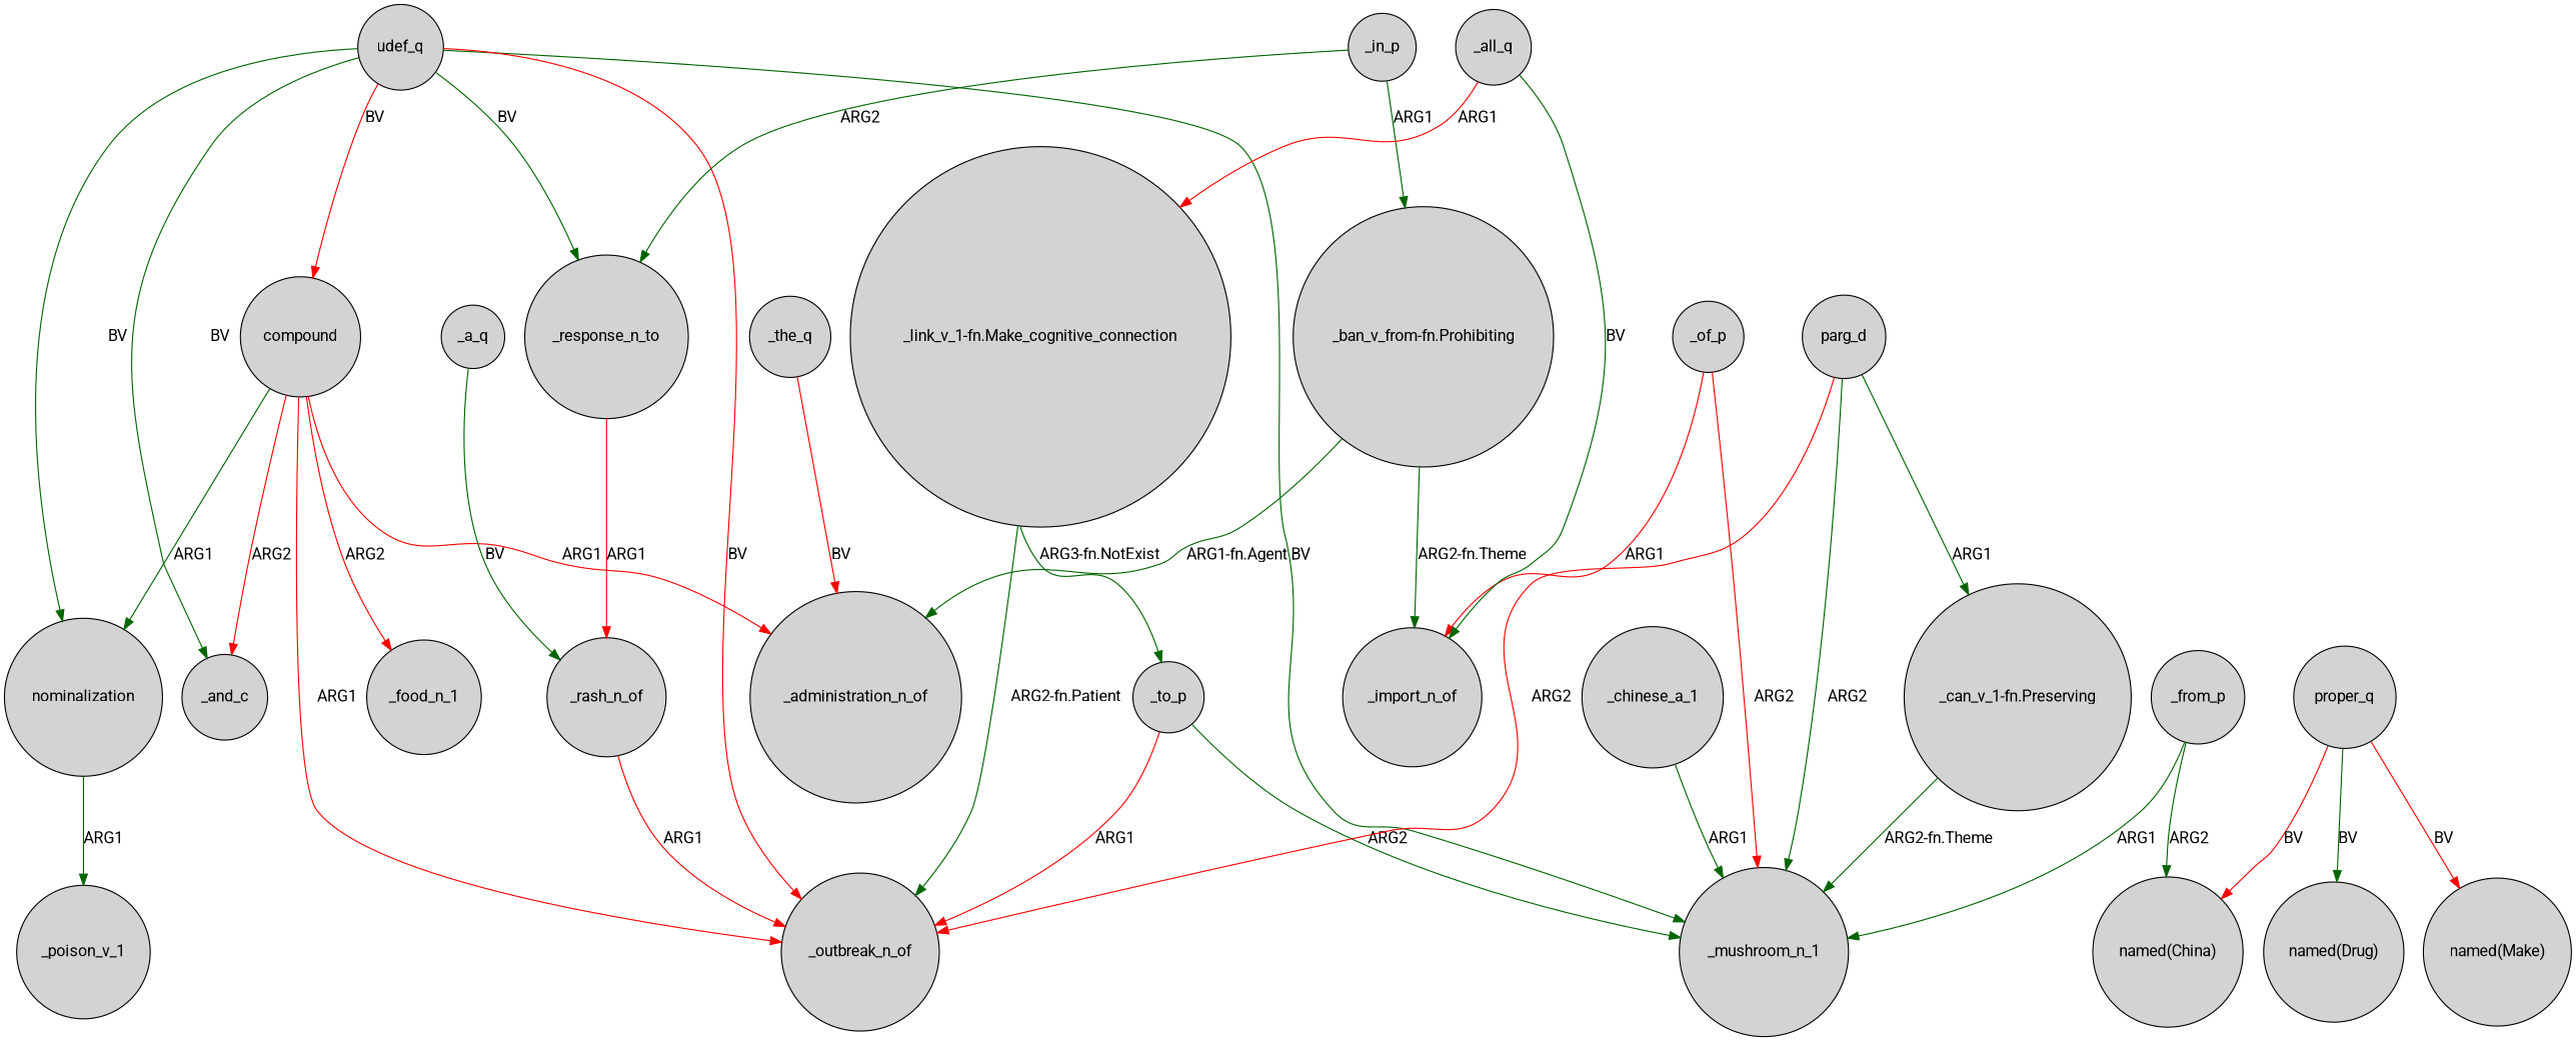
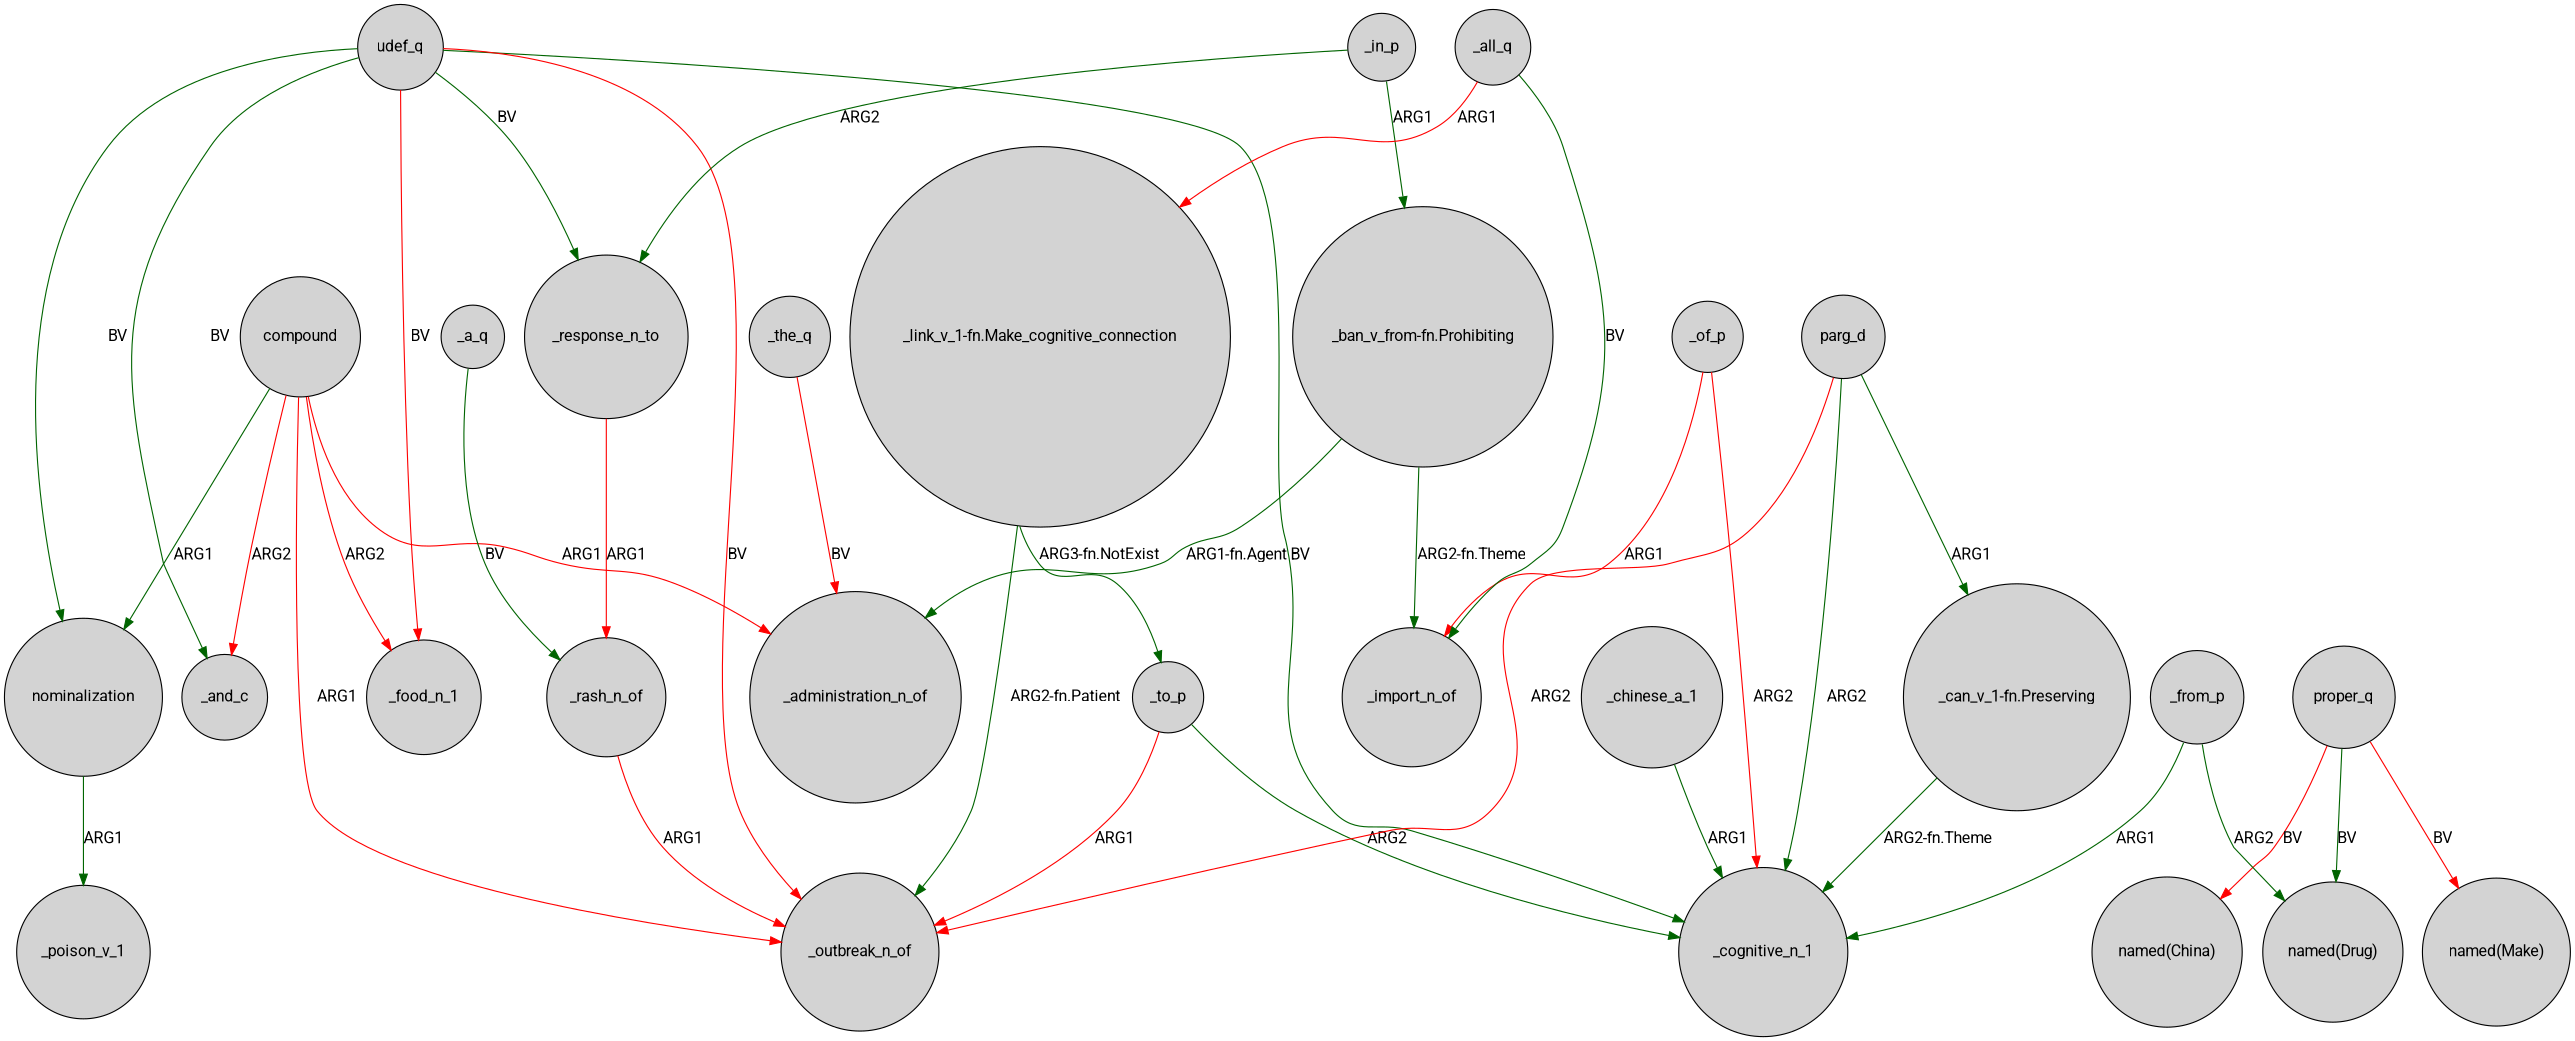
  digraph {
    fontname=Roboto
    node [fontname=Roboto shape=circle style=filled]
    edge [color=darkgreen fontname=Roboto]
    _to_p
-   _mushroom_n_1
+   _mushroom_n_1 [label=_cognitive_n_1]
    _outbreak_n_of
    compound
    _food_n_1
    _administration_n_of
    _and_c
    nominalization
    _poison_v_1
    udef_q
    _response_n_to
    _rash_n_of
    _chinese_a_1
    proper_q
    "named(Drug)"
    "named(China)"
    n17 [label="named(Make)"]
    _from_p
    "_link_v_1-fn.Make_cognitive_connection"
    parg_d
    "_can_v_1-fn.Preserving"
    _in_p
    "_ban_v_from-fn.Prohibiting"
    _import_n_of
    _of_p
    _a_q
    _the_q
    _all_q
    _to_p -> _mushroom_n_1 [label=ARG2]
    _to_p -> _outbreak_n_of [color=red label=ARG1]
    compound -> _outbreak_n_of [color=red label=ARG1]
    compound -> _food_n_1 [color=red label=ARG2]
    compound -> _administration_n_of [color=red label=ARG1]
    compound -> _and_c [color=red label=ARG2]
    compound -> nominalization [label=ARG1]
    nominalization -> _poison_v_1 [label=ARG1]
    udef_q -> _mushroom_n_1 [label=BV]
    udef_q -> _outbreak_n_of [color=red label=BV]
-   udef_q -> compound [color=red label=BV]
+   udef_q -> _food_n_1 [color=red label=BV]
    udef_q -> _and_c [label=BV]
    udef_q -> nominalization [label=BV]
    udef_q -> _response_n_to [label=BV]
    _response_n_to -> _rash_n_of [color=red label=ARG1]
    _rash_n_of -> _outbreak_n_of [color=red label=ARG1]
    _chinese_a_1 -> _mushroom_n_1 [label=ARG1]
    proper_q -> "named(Drug)" [label=BV]
    proper_q -> "named(China)" [color=red label=BV]
    proper_q -> n17 [color=red label=BV]
    _from_p -> _mushroom_n_1 [label=ARG1]
-   _from_p -> "named(China)" [label=ARG2]
+   _from_p -> "named(Drug)" [label=ARG2]
    "_link_v_1-fn.Make_cognitive_connection" -> _to_p [label="ARG3-fn.NotExist"]
    "_link_v_1-fn.Make_cognitive_connection" -> _outbreak_n_of [label="ARG2-fn.Patient"]
    parg_d -> _mushroom_n_1 [label=ARG2]
    parg_d -> _outbreak_n_of [color=red label=ARG2]
    parg_d -> "_can_v_1-fn.Preserving" [label=ARG1]
    "_can_v_1-fn.Preserving" -> _mushroom_n_1 [label="ARG2-fn.Theme"]
    _in_p -> _response_n_to [label=ARG2]
    _in_p -> "_ban_v_from-fn.Prohibiting" [label=ARG1]
    "_ban_v_from-fn.Prohibiting" -> _administration_n_of [label="ARG1-fn.Agent"]
    "_ban_v_from-fn.Prohibiting" -> _import_n_of [label="ARG2-fn.Theme"]
    _of_p -> _mushroom_n_1 [color=red label=ARG2]
    _of_p -> _import_n_of [color=red label=ARG1]
    _a_q -> _rash_n_of [label=BV]
    _the_q -> _administration_n_of [color=red label=BV]
    _all_q -> "_link_v_1-fn.Make_cognitive_connection" [color=red label=ARG1]
    _all_q -> _import_n_of [label=BV]
  }
